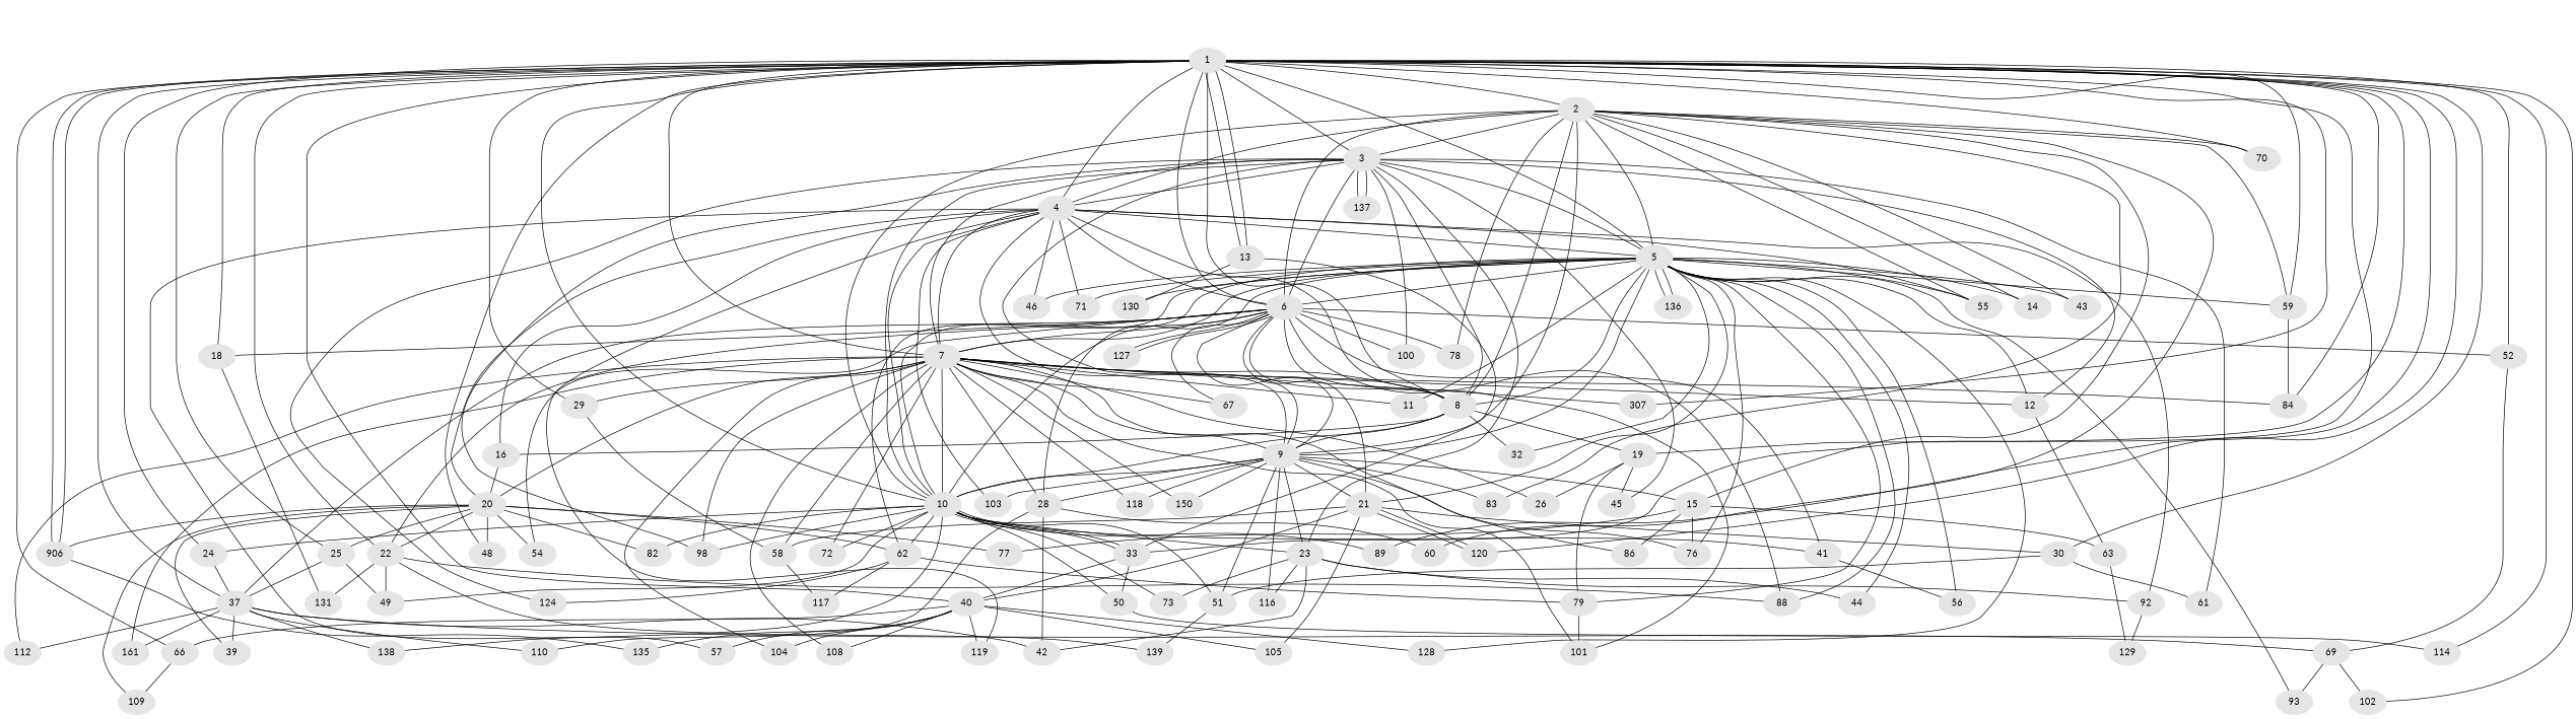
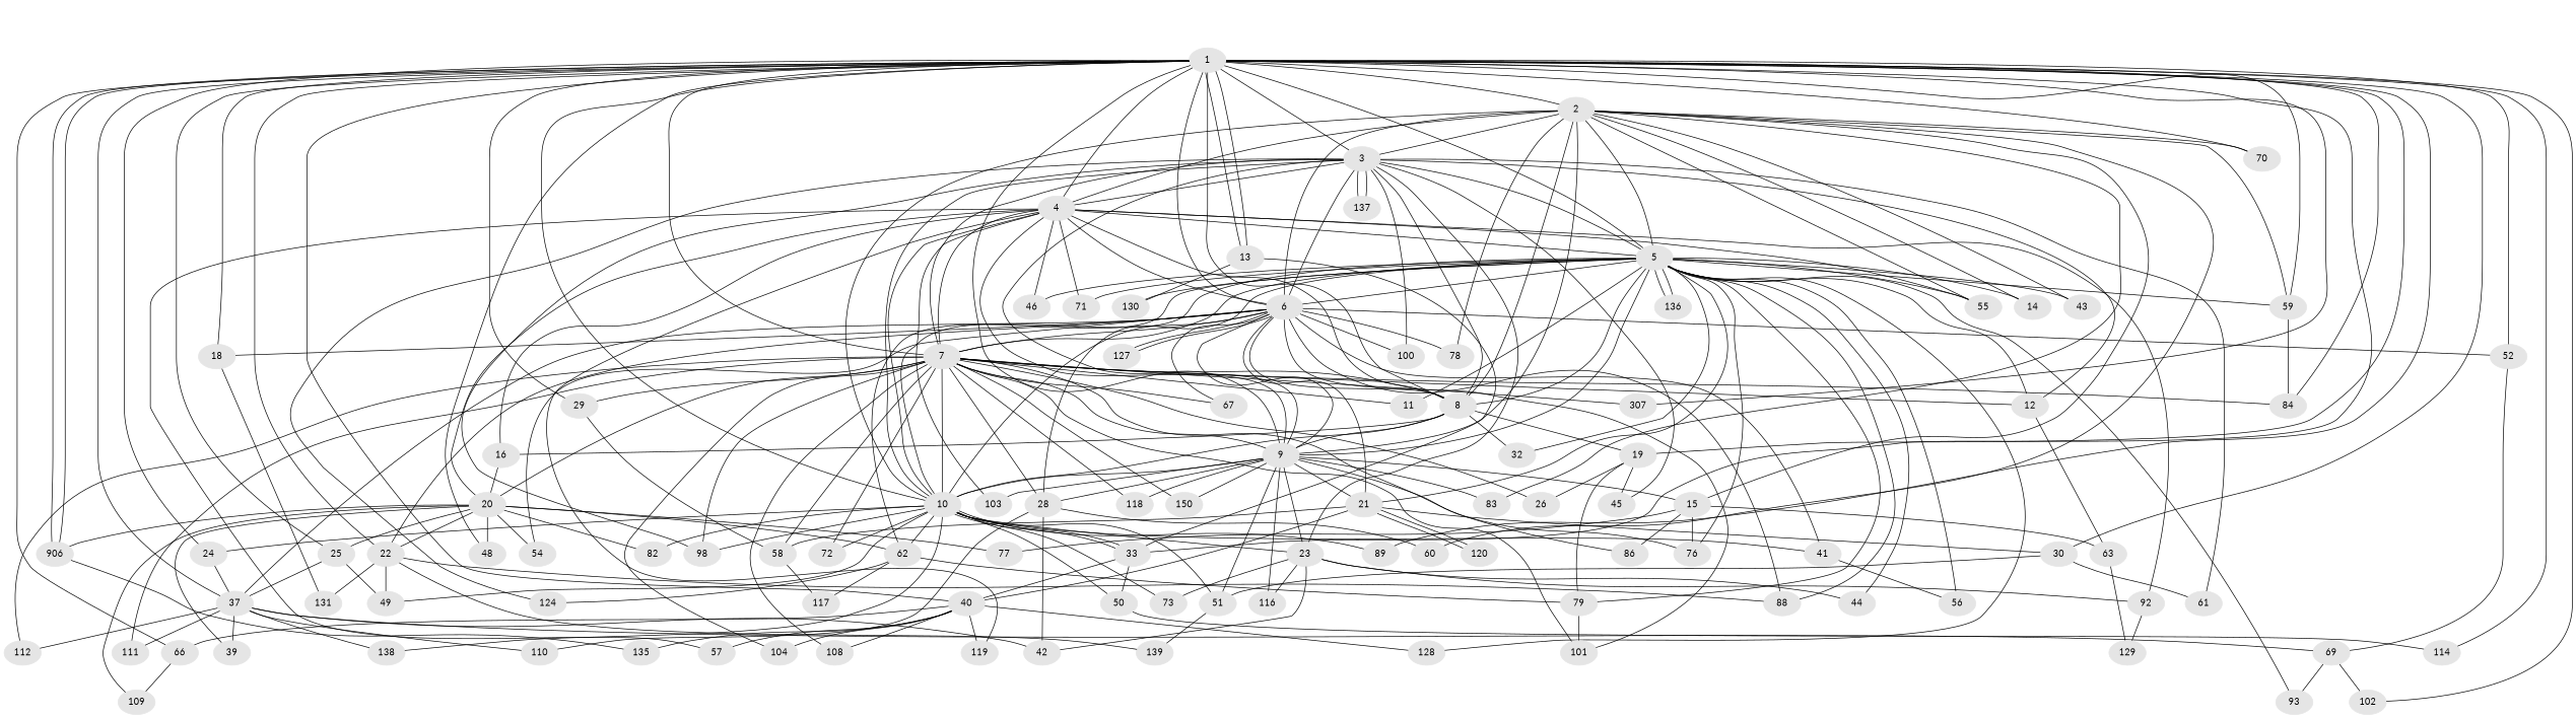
  graph {
    fontname=Lato
    node [color=gray90 fontname=Lato style=filled]
    edge [fontname=Lato]
    1 [super="+94"]
    2 [super="+68"]
    3 [super="+38"]
    4 [super="+75"]
    5 [super="+64"]
    6 [super="+35"]
    7 [super="+115"]
    8 [super="+27"]
    9 [super="+81"]
    10 [super="+36"]
    13 [super="+47"]
    18
    19
    22 [super="+95"]
    24 [super="+99"]
    25
    29
    30
    33 [super="+34"]
    37 [super="+74"]
    40 [super="+90"]
    48
    52
    59 [super="+122"]
    66
    70
    84 [super="+126"]
    89
    102
    n30 [label=906 super="+133"]
    n31 [label=307]
    114
    14
    15
    43
    55 [super="+65"]
    60
    78
    83
    12 [super="+97"]
    23 [super="+85"]
    45
    61
    98 [super="+132"]
    100
    124
    137
    16
    20 [super="+53"]
    46
    57
    71
    92
    103
    119
    11
    21 [super="+31"]
    28 [super="+96"]
    32
    44
    56
    62 [super="+80"]
    76 [super="+113"]
    79 [super="+121"]
    88 [super="+91"]
    93
    128
    130
    136
    41
    54
    67
    101 [super="+123"]
    127
    26
    58 [super="+87"]
    72
    86
    104
    108
-   111 [label=161]
+   111
    112
    118
    n84 [label=150]
    51
    116
    49 [super="+134"]
    50
    73
    82
    138
    131
    139
    39
    42 [super="+125"]
    110
    69
-   105
    135
    109
    63
    77
    129
    120
    117
    1 -- 2 [weight=2]
    1 -- 3
    1 -- 4
    1 -- 5
    1 -- 6
    1 -- 7 [weight=3]
    1 -- 8
-   1 -- 120
+   1 -- 9
    1 -- 10
    1 -- 13
    1 -- 13
    1 -- 18
    1 -- 19
    1 -- 22
    1 -- 24
    1 -- 25
    1 -- 29
    1 -- 30
    1 -- 33
    1 -- 37
    1 -- 40
    1 -- 48
    1 -- 52
    1 -- 59
    1 -- 66
    1 -- 70
    1 -- 84
    1 -- 89
    1 -- 102
    1 -- n30
    1 -- n30
    1 -- n31
    1 -- 114
    2 -- 3
    2 -- 4
    2 -- 5
    2 -- 6
    2 -- 8 [weight=2]
    2 -- 9
    2 -- 10
    2 -- 59
    2 -- 70
    2 -- 14
    2 -- 15
    2 -- 43
    2 -- 55
    2 -- 60
    2 -- 78
    2 -- 83
    3 -- 4 [weight=2]
    3 -- 5
    3 -- 6
    3 -- 7
    3 -- 8
    3 -- 9
    3 -- 10
    3 -- 12
    3 -- 23
    3 -- 45
    3 -- 61
    3 -- 98
    3 -- 100
    3 -- 124
    3 -- 137
    3 -- 137
    4 -- 5
    4 -- 6
    4 -- 7 [weight=2]
    4 -- 8
    4 -- 9
    4 -- 10
    4 -- 55
    4 -- 16
    4 -- 20
    4 -- 46
    4 -- 57
    4 -- 71
    4 -- 92
    4 -- 103
    4 -- 119
    5 -- 6 [weight=2]
    5 -- 7
    5 -- 8
    5 -- 9
    5 -- 10 [weight=2]
    5 -- 59
    5 -- 14
    5 -- 43
    5 -- 55
    5 -- 12
    5 -- 46
    5 -- 71
    5 -- 11
    5 -- 21
    5 -- 28
    5 -- 32
    5 -- 44
    5 -- 56
    5 -- 62
    5 -- 76
    5 -- 79
    5 -- 88
    5 -- 93
    5 -- 128
    5 -- 130
    5 -- 136
    5 -- 136
    6 -- 7
    6 -- 8
    6 -- 9
    6 -- 10 [weight=2]
    6 -- 18
    6 -- 22
    6 -- 37
    6 -- 52
    6 -- 78
    6 -- 100
    6 -- 21
    6 -- 88
    6 -- 41
    6 -- 54
    6 -- 67
    6 -- 101
    6 -- 127
    6 -- 127
    7 -- 8
    7 -- 9
    7 -- 10
    7 -- 29
    7 -- 84
    7 -- n31
    7 -- 12
    7 -- 98
    7 -- 20
    7 -- 11
    7 -- 28
    7 -- 67
    7 -- 101
    7 -- 26
    7 -- 58
    7 -- 72
    7 -- 86
    7 -- 104
    7 -- 108
    7 -- 111
    7 -- 112
    7 -- 118
    7 -- n84
    8 -- 9
    8 -- 10
    8 -- 19
    8 -- 16
    8 -- 32
    9 -- 10
    9 -- 15
    9 -- 83
    9 -- 23
    9 -- 103
    9 -- 21
    9 -- 28
    9 -- 76
    9 -- 118
    9 -- n84
    9 -- 51
    9 -- 116
    10 -- 24
    10 -- 33
    10 -- 33
    10 -- 89
    10 -- 23
    10 -- 98
    10 -- 62
    10 -- 41
    10 -- 72
    10 -- 51
    10 -- 49
    10 -- 50
    10 -- 73
    10 -- 82
    10 -- 138
    13 -- 33
    13 -- 130
    18 -- 131
    19 -- 45
    19 -- 79
    19 -- 26
    22 -- 88
    22 -- 49
    22 -- 131
    22 -- 139
    24 -- 37
    25 -- 37
    25 -- 49
    29 -- 58
    30 -- 61
    30 -- 51
    33 -- 40
    33 -- 50
    37 -- 111
    37 -- 112
    37 -- 138
    37 -- 39
    37 -- 42
    37 -- 110
    37 -- 69
    40 -- 66
    40 -- 57
    40 -- 119
    40 -- 128
    40 -- 104
    40 -- 108
-   40 -- 105
    40 -- 135
    52 -- 69
    59 -- 84
    66 -- 109
    n30 -- 135
    15 -- 76
    15 -- 86
    15 -- 63
    15 -- 77
    12 -- 63
    23 -- 92
    23 -- 44
    23 -- 116
    23 -- 73
    23 -- 42
    16 -- 20
    20 -- 22
    20 -- 25
    20 -- 48
    20 -- n30
    20 -- 62
    20 -- 54
    20 -- 82
    20 -- 39
    20 -- 109
    20 -- 77
    92 -- 129
    21 -- 30
    21 -- 40
    21 -- 58
-   21 -- 105
    21 -- 120
    21 -- 120
    28 -- 60
    28 -- 42
    28 -- 110
    62 -- 124
    62 -- 79
    62 -- 117
    79 -- 101
    41 -- 56
    58 -- 117
    51 -- 139
    50 -- 114
    69 -- 102
    69 -- 93
    63 -- 129
  }
